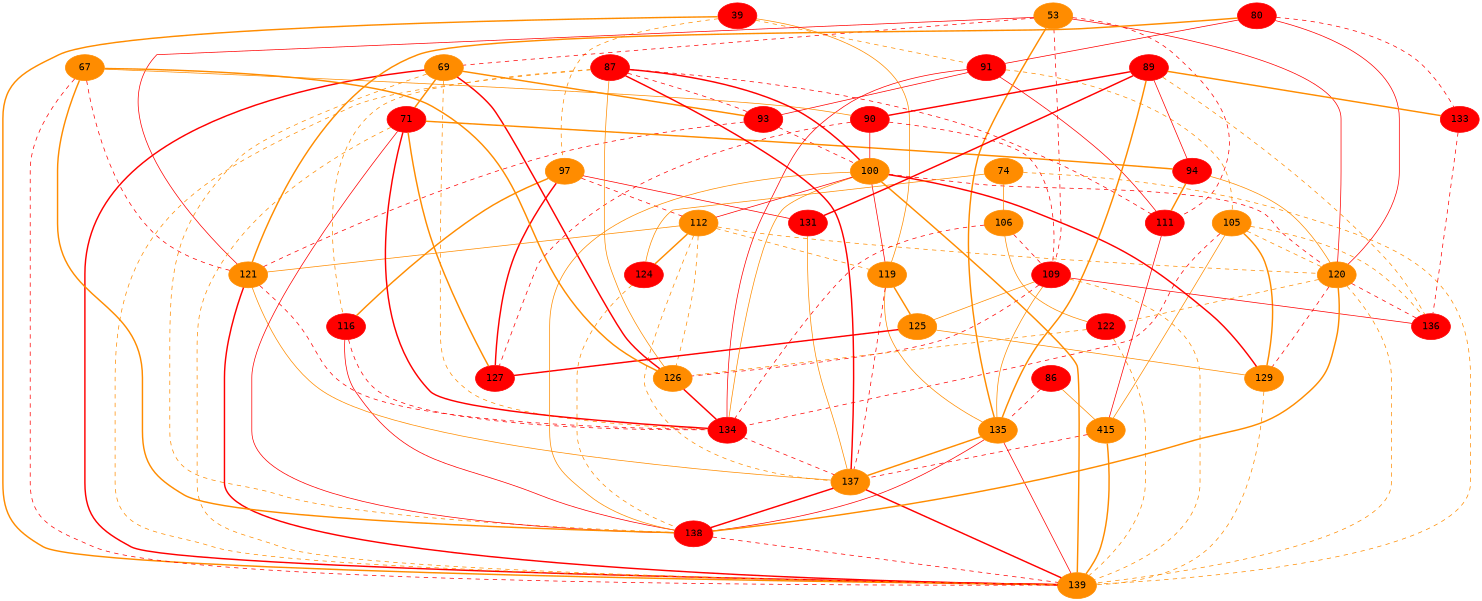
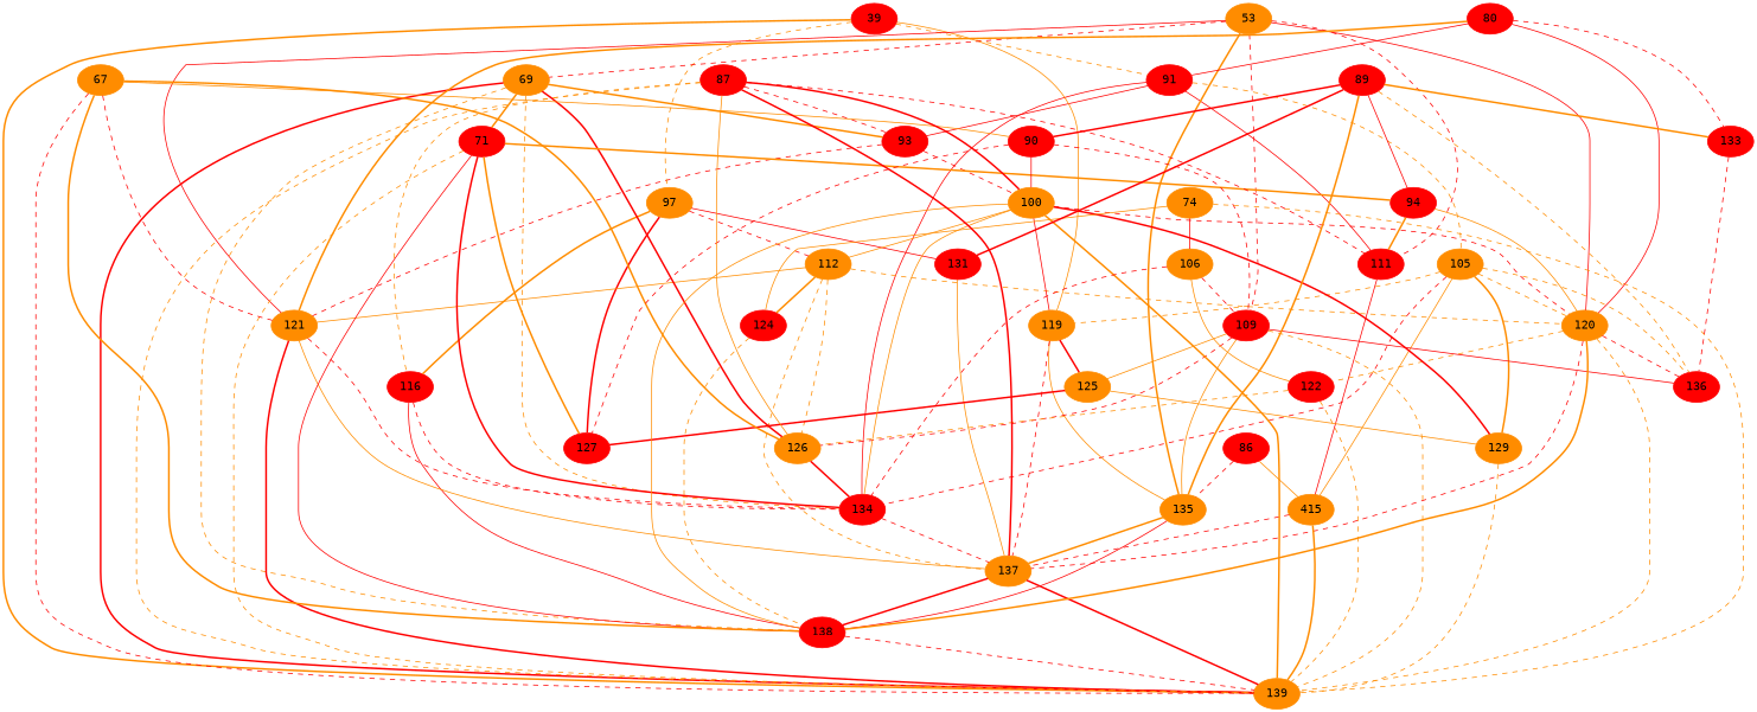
  graph {
    fontname="DejaVu Sans Mono"
    node [color=red fontname="DejaVu Sans Mono" style=filled]
    edge [color=red fontname="DejaVu Sans Mono" style=dashed]
    91 [super="+3+36+68"]
    111 [super="+108"]
    93 [super="+25"]
    134 [super="+118"]
    105 [color=darkorange super="+11+30+24"]
    39
    n7 [color=darkorange label=97 super="+66"]
    119 [color=darkorange super="+21+104"]
    139 [color=darkorange super="+96+47+78+130"]
    127
    116
    131
    112 [color=darkorange super="+81+98"]
    135 [color=darkorange super="+84+83"]
    137 [color=darkorange super="+110+132+103"]
    125 [color=darkorange]
    53 [color=darkorange super="+52"]
    69 [color=darkorange super="+41+54"]
    109 [super="+43+102"]
    120 [color=darkorange super="+28+65+38+79"]
    121 [color=darkorange super="+18+62+37"]
    126 [color=darkorange super="+34+46"]
    138 [super="+49+113+117"]
    71 [super="+55+64"]
    136 [super="+85+92"]
    n26 [color=darkorange label=415 super="+77"]
    122 [super="+114"]
    67 [color=darkorange super="+45"]
    90 [super="+15"]
    100 [color=darkorange super="+73"]
    94 [super="+5"]
    74 [color=darkorange super="+40"]
    106 [color=darkorange]
    124
    80
    133
    86
    87 [super="+58"]
    129 [color=darkorange]
    89 [super="+70+27"]
    91 -- 111 [style=solid weight=3]
    91 -- 93 [style=solid weight=2]
    91 -- 134 [style=solid]
    91 -- 105 [color=darkorange weight=2]
    111 -- n26 [style=solid]
    93 -- 121
    93 -- 100
    134 -- 137 [weight=3]
    105 -- 134 [weight=2]
-   112 -- 119 [color=darkorange weight=4]
+   105 -- 119 [color=darkorange weight=4]
    105 -- 120 [color=darkorange]
    105 -- 136 [color=darkorange]
    105 -- n26 [color=darkorange style=solid]
    105 -- 129 [color=darkorange style=bold]
    39 -- 91 [color=darkorange]
    39 -- n7 [color=darkorange]
    39 -- 119 [color=darkorange style=solid]
    39 -- 139 [color=darkorange style=bold]
    n7 -- 127 [style=bold]
    n7 -- 116 [color=darkorange style=bold]
    n7 -- 131 [style=solid]
    n7 -- 112 [weight=2]
    119 -- 135 [color=darkorange style=solid]
    119 -- 137
-   119 -- 125 [color=darkorange style=bold]
+   119 -- 125 [style=bold]
    116 -- 134
    116 -- 138 [style=solid]
    131 -- 137 [color=darkorange style=solid]
    112 -- 137 [color=darkorange weight=2]
    112 -- 120 [color=darkorange]
    112 -- 121 [color=darkorange style=solid]
    112 -- 126 [color=darkorange]
    112 -- 124 [color=darkorange style=bold]
-   135 -- 139 [style=solid weight=4]
    135 -- 137 [color=darkorange style=bold weight=2]
    135 -- 138 [style=solid weight=2]
    137 -- 139 [style=bold weight=2]
    137 -- 138 [style=bold]
    125 -- 127 [style=bold]
    125 -- 129 [color=darkorange style=solid]
    53 -- 111
    53 -- 135 [color=darkorange style=bold]
    53 -- 69
    53 -- 109
    53 -- 120 [style=solid]
    53 -- 121 [style=solid]
    69 -- 93 [color=darkorange style=bold]
    69 -- 134 [color=darkorange]
    69 -- 139 [style=bold]
    69 -- 126 [style=bold weight=2]
    69 -- 138 [color=darkorange]
    69 -- 71 [color=darkorange style=bold weight=3]
    109 -- 139 [color=darkorange weight=5]
    109 -- 135 [color=darkorange style=solid]
    109 -- 125 [color=darkorange style=solid]
    109 -- 126
    109 -- 136 [style=solid weight=2]
    120 -- 139 [color=darkorange]
-   120 -- 129 [weight=2]
+   120 -- 137 [weight=2]
    120 -- 138 [color=darkorange style=bold weight=3]
    120 -- 136 [weight=2]
    120 -- 122 [color=darkorange]
    121 -- 134 [weight=2]
    121 -- 139 [style=bold]
    121 -- 137 [color=darkorange style=solid]
    126 -- 134 [style=bold weight=2]
    138 -- 139
    71 -- 134 [style=bold]
    71 -- 139 [color=darkorange]
    71 -- 127 [color=darkorange style=bold]
    71 -- 138 [style=solid weight=2]
    71 -- 94 [color=darkorange style=bold weight=2]
    n26 -- 139 [color=darkorange style=bold]
    n26 -- 137
    122 -- 139 [color=darkorange weight=3]
    122 -- 126 [color=darkorange]
    67 -- 139
    67 -- 121 [weight=2]
    67 -- 126 [color=darkorange style=bold]
    67 -- 138 [color=darkorange style=bold]
    67 -- 90 [color=darkorange style=solid]
    90 -- 127
    90 -- 109 [weight=2]
    90 -- 100 [style=solid]
    100 -- 134 [color=darkorange style=solid weight=2]
    100 -- 119 [style=solid weight=2]
    100 -- 139 [color=darkorange style=bold]
-   100 -- 112 [style=solid weight=2]
+   100 -- 112 [color=darkorange style=solid weight=2]
    100 -- 120 [weight=2]
    100 -- 138 [color=darkorange style=solid]
    100 -- 129 [style=bold]
    94 -- 111 [color=darkorange style=bold]
    94 -- 120 [color=darkorange style=solid]
    74 -- 139 [color=darkorange weight=3]
-   74 -- 106 [color=darkorange style=solid]
+   74 -- 106 [style=solid]
    74 -- 124 [color=darkorange style=solid weight=2]
    106 -- 134
    106 -- 109
    106 -- 122 [color=darkorange style=solid]
    124 -- 138 [color=darkorange]
    80 -- 91 [style=solid]
    80 -- 120 [style=solid]
    80 -- 121 [color=darkorange style=bold]
    80 -- 133
    133 -- 136 [weight=2]
    86 -- 135 [weight=2]
    86 -- n26 [color=darkorange style=solid weight=2]
    87 -- 111 [weight=2]
    87 -- 93
    87 -- 139 [color=darkorange weight=3]
    87 -- 116 [color=darkorange]
    87 -- 137 [style=bold weight=2]
    87 -- 126 [color=darkorange style=solid weight=2]
    87 -- 100 [style=bold]
    129 -- 139 [color=darkorange]
    89 -- 131 [style=bold weight=2]
    89 -- 135 [color=darkorange style=bold]
    89 -- 136 [color=darkorange]
    89 -- 90 [style=bold]
    89 -- 94 [style=solid weight=2]
    89 -- 133 [color=darkorange style=bold]
  }
